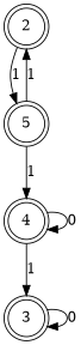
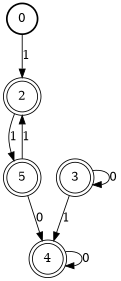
  digraph {
    node [shape=circle peripheries=2]
+   0 [style=bold peripheries=""]
    2
    5
    3
    4
+   0 -> 2 [label=1]
    2 -> 5 [label=1]
    5 -> 2 [label=1]
-   5 -> 4 [label=1]
+   5 -> 4 [label=0]
    3 -> 3 [label=0]
-   4 -> 3 [label=1]
+   3 -> 4 [label=1]
    4 -> 4 [label=0]
  }
